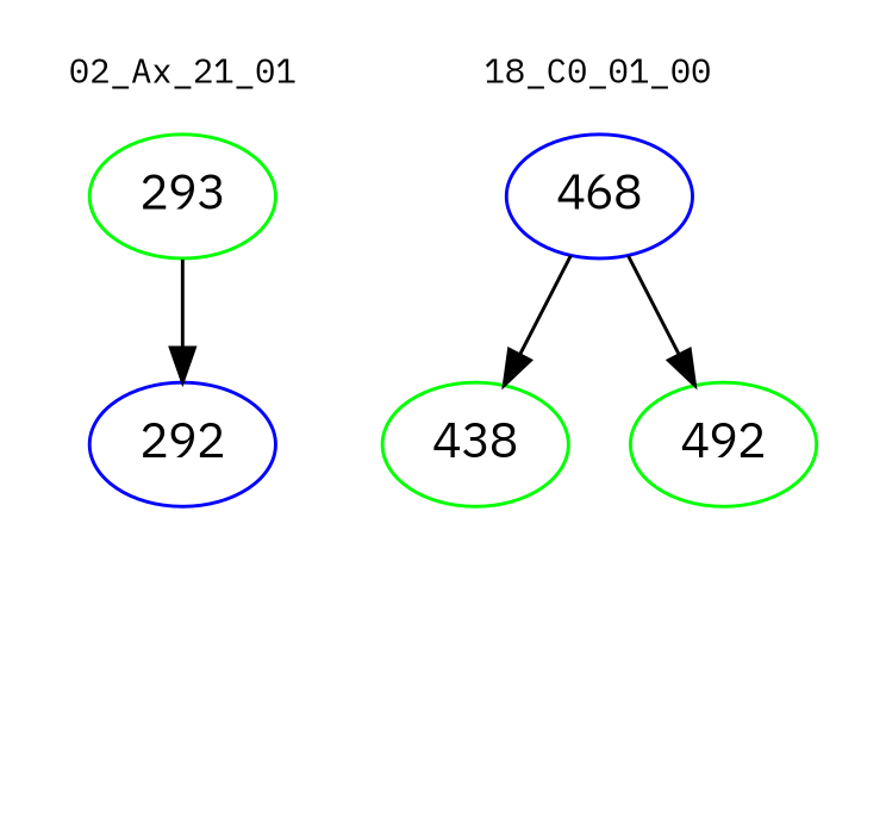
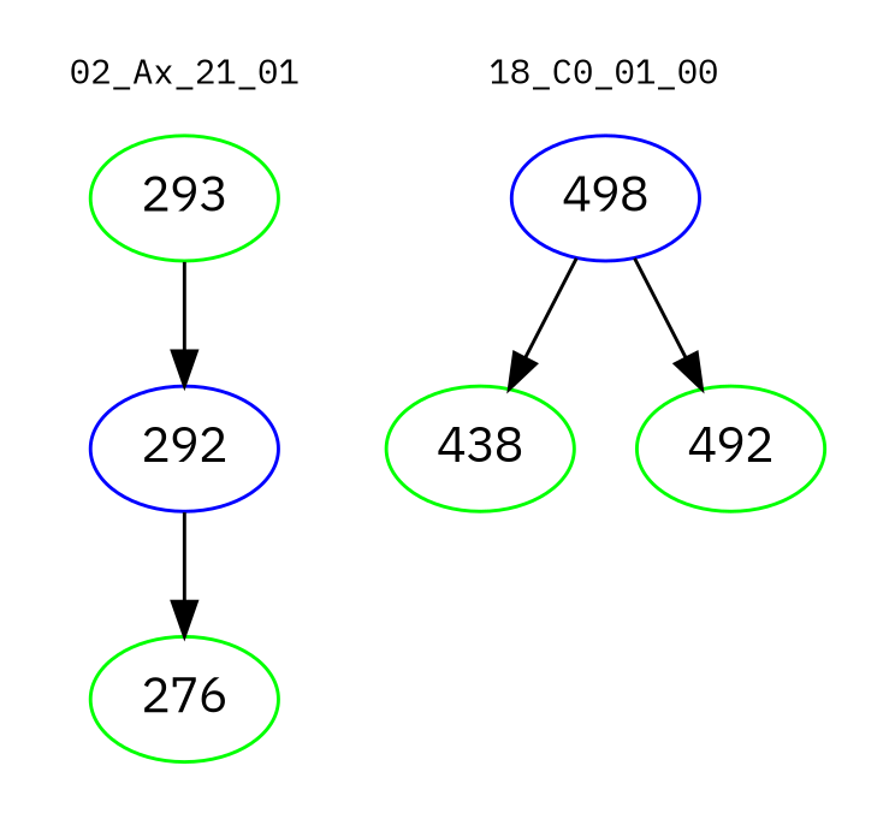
  digraph {
    fontname="IBM Plex Mono"
    node [color=green fontname="IBM Plex Mono"]
    edge [color=black fontname="IBM Plex Mono"]
    n1 [color=blue label=292]
+   n2 [label=276]
    n3 [label=293]
-   n4 [color=blue label=468]
+   n4 [color=blue label=498]
    n5 [label=438]
    n6 [label=492]
    subgraph cluster_1 {
      color=white
      fontsize=10
      label="02_Ax_21_01"
      n1
+     n2
      n3
    }
    subgraph cluster_2 {
      color=white
      fontsize=10
      label="18_C0_01_00"
      n4
      n5
      n6
    }
+   n1 -> n2
    n3 -> n1
    n4 -> n5
    n4 -> n6
  }
